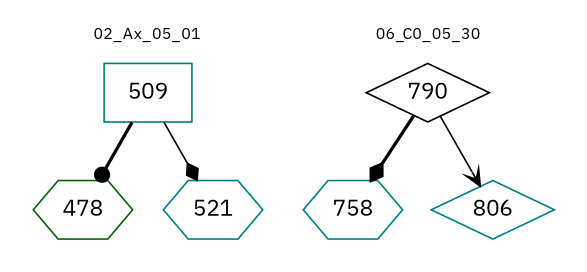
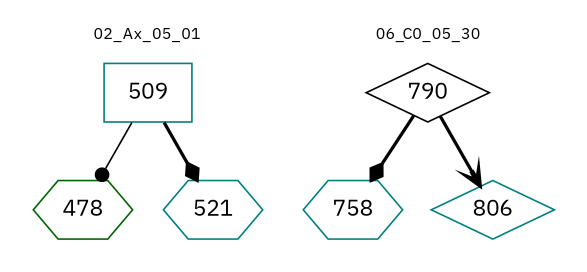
  digraph {
    fontname="IBM Plex Sans"
    node [color=teal fontname="IBM Plex Sans" shape=hexagon]
    edge [arrowhead=diamond color=black fontname="IBM Plex Sans" style=bold]
    n1 [label=509 shape=box]
    n2 [color=darkgreen label=478]
    n3 [label=521]
    n4 [color=black label=790 shape=diamond]
    n5 [label=758]
    n6 [label=806 shape=diamond]
    subgraph cluster_1 {
      color=white
      fontsize=10
      label="02_Ax_05_01"
      n1
      n2
      n3
    }
    subgraph cluster_2 {
      color=white
      fontsize=10
      label="06_C0_05_30"
      n4
      n5
      n6
    }
-   n1 -> n2 [arrowhead=dot]
-   n1 -> n3 [style=solid]
+   n1 -> n2 [arrowhead=dot style=solid]
+   n1 -> n3
    n4 -> n5
-   n4 -> n6 [arrowhead=vee style=solid]
+   n4 -> n6 [arrowhead=vee]
  }
